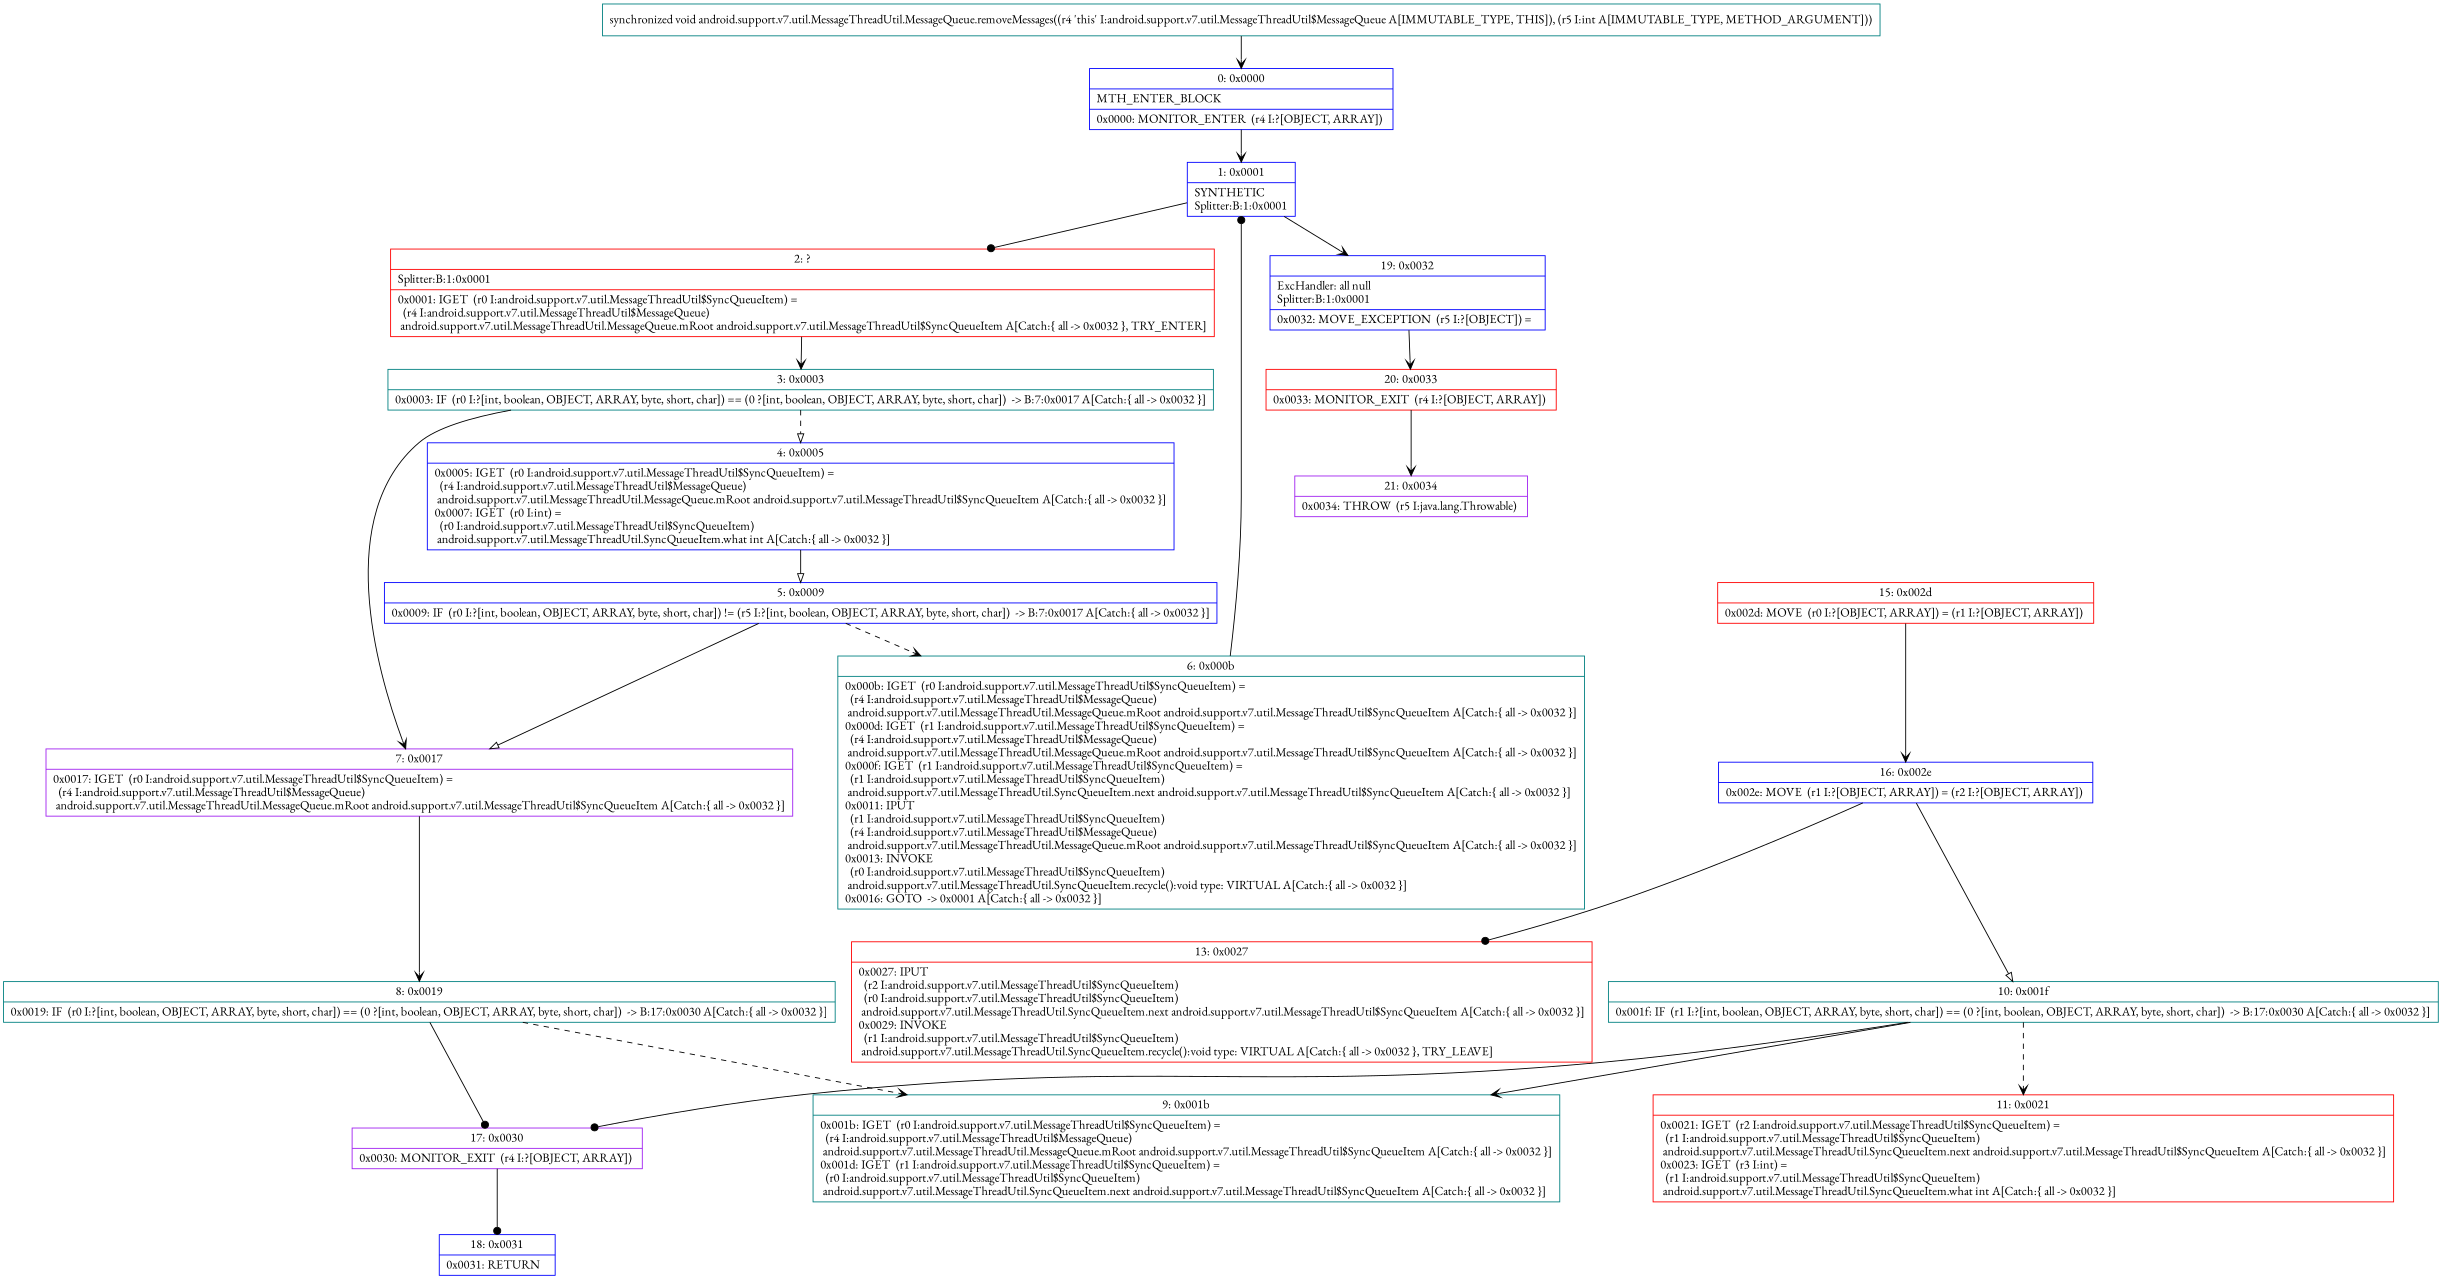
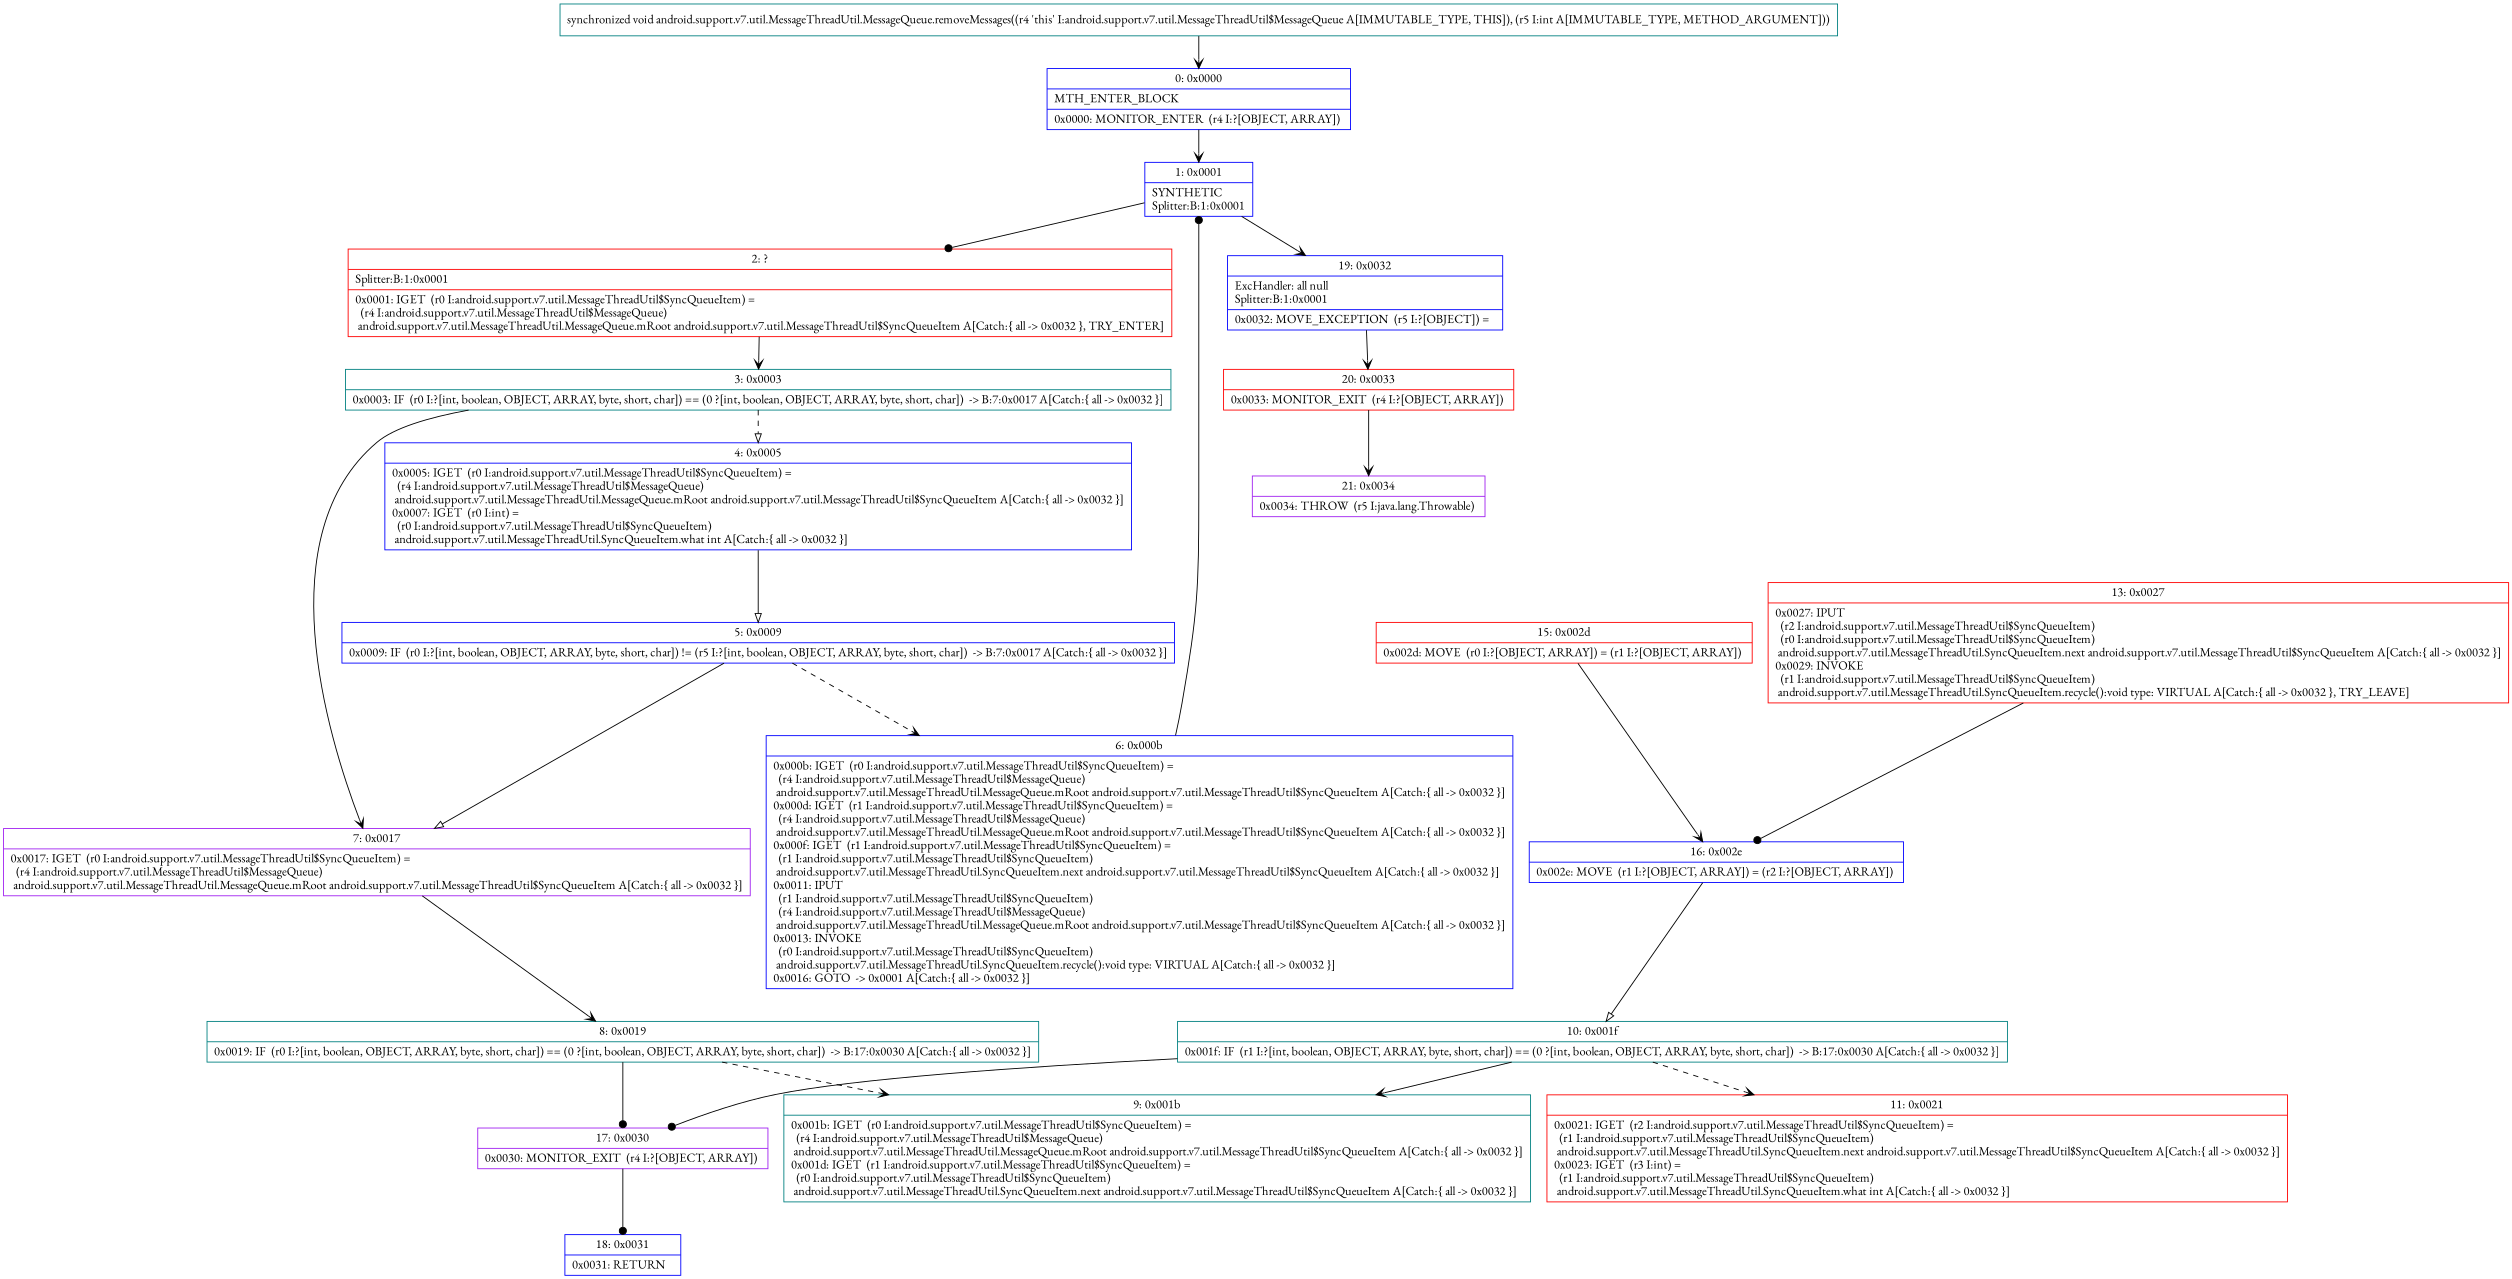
  digraph {
    fontname="EB Garamond"
    node [color=blue fontname="EB Garamond" shape=record]
    edge [arrowhead=vee fontname="EB Garamond"]
    n1 [label="{0\:\ 0x0000|MTH_ENTER_BLOCK\l|0x0000: MONITOR_ENTER  (r4 I:?[OBJECT, ARRAY]) \l}"]
    n2 [label="{1\:\ 0x0001|SYNTHETIC\lSplitter:B:1:0x0001\l}"]
    n3 [color=red label="{2\:\ ?|Splitter:B:1:0x0001\l|0x0001: IGET  (r0 I:android.support.v7.util.MessageThreadUtil$SyncQueueItem) = \l  (r4 I:android.support.v7.util.MessageThreadUtil$MessageQueue)\l android.support.v7.util.MessageThreadUtil.MessageQueue.mRoot android.support.v7.util.MessageThreadUtil$SyncQueueItem A[Catch:\{ all \-\> 0x0032 \}, TRY_ENTER]\l}"]
    n4 [label="{19\:\ 0x0032|ExcHandler: all null\lSplitter:B:1:0x0001\l|0x0032: MOVE_EXCEPTION  (r5 I:?[OBJECT]) =  \l}"]
    n5 [color=teal label="{3\:\ 0x0003|0x0003: IF  (r0 I:?[int, boolean, OBJECT, ARRAY, byte, short, char]) == (0 ?[int, boolean, OBJECT, ARRAY, byte, short, char])  \-\> B:7:0x0017 A[Catch:\{ all \-\> 0x0032 \}]\l}"]
    n6 [color=red label="{20\:\ 0x0033|0x0033: MONITOR_EXIT  (r4 I:?[OBJECT, ARRAY]) \l}"]
    n7 [label="{4\:\ 0x0005|0x0005: IGET  (r0 I:android.support.v7.util.MessageThreadUtil$SyncQueueItem) = \l  (r4 I:android.support.v7.util.MessageThreadUtil$MessageQueue)\l android.support.v7.util.MessageThreadUtil.MessageQueue.mRoot android.support.v7.util.MessageThreadUtil$SyncQueueItem A[Catch:\{ all \-\> 0x0032 \}]\l0x0007: IGET  (r0 I:int) = \l  (r0 I:android.support.v7.util.MessageThreadUtil$SyncQueueItem)\l android.support.v7.util.MessageThreadUtil.SyncQueueItem.what int A[Catch:\{ all \-\> 0x0032 \}]\l}"]
    n8 [color=purple label="{7\:\ 0x0017|0x0017: IGET  (r0 I:android.support.v7.util.MessageThreadUtil$SyncQueueItem) = \l  (r4 I:android.support.v7.util.MessageThreadUtil$MessageQueue)\l android.support.v7.util.MessageThreadUtil.MessageQueue.mRoot android.support.v7.util.MessageThreadUtil$SyncQueueItem A[Catch:\{ all \-\> 0x0032 \}]\l}"]
    n9 [label="{5\:\ 0x0009|0x0009: IF  (r0 I:?[int, boolean, OBJECT, ARRAY, byte, short, char]) != (r5 I:?[int, boolean, OBJECT, ARRAY, byte, short, char])  \-\> B:7:0x0017 A[Catch:\{ all \-\> 0x0032 \}]\l}"]
    n10 [color=teal label="{8\:\ 0x0019|0x0019: IF  (r0 I:?[int, boolean, OBJECT, ARRAY, byte, short, char]) == (0 ?[int, boolean, OBJECT, ARRAY, byte, short, char])  \-\> B:17:0x0030 A[Catch:\{ all \-\> 0x0032 \}]\l}"]
-   n11 [color=teal label="{6\:\ 0x000b|0x000b: IGET  (r0 I:android.support.v7.util.MessageThreadUtil$SyncQueueItem) = \l  (r4 I:android.support.v7.util.MessageThreadUtil$MessageQueue)\l android.support.v7.util.MessageThreadUtil.MessageQueue.mRoot android.support.v7.util.MessageThreadUtil$SyncQueueItem A[Catch:\{ all \-\> 0x0032 \}]\l0x000d: IGET  (r1 I:android.support.v7.util.MessageThreadUtil$SyncQueueItem) = \l  (r4 I:android.support.v7.util.MessageThreadUtil$MessageQueue)\l android.support.v7.util.MessageThreadUtil.MessageQueue.mRoot android.support.v7.util.MessageThreadUtil$SyncQueueItem A[Catch:\{ all \-\> 0x0032 \}]\l0x000f: IGET  (r1 I:android.support.v7.util.MessageThreadUtil$SyncQueueItem) = \l  (r1 I:android.support.v7.util.MessageThreadUtil$SyncQueueItem)\l android.support.v7.util.MessageThreadUtil.SyncQueueItem.next android.support.v7.util.MessageThreadUtil$SyncQueueItem A[Catch:\{ all \-\> 0x0032 \}]\l0x0011: IPUT  \l  (r1 I:android.support.v7.util.MessageThreadUtil$SyncQueueItem)\l  (r4 I:android.support.v7.util.MessageThreadUtil$MessageQueue)\l android.support.v7.util.MessageThreadUtil.MessageQueue.mRoot android.support.v7.util.MessageThreadUtil$SyncQueueItem A[Catch:\{ all \-\> 0x0032 \}]\l0x0013: INVOKE  \l  (r0 I:android.support.v7.util.MessageThreadUtil$SyncQueueItem)\l android.support.v7.util.MessageThreadUtil.SyncQueueItem.recycle():void type: VIRTUAL A[Catch:\{ all \-\> 0x0032 \}]\l0x0016: GOTO  \-\> 0x0001 A[Catch:\{ all \-\> 0x0032 \}]\l}"]
+   n11 [label="{6\:\ 0x000b|0x000b: IGET  (r0 I:android.support.v7.util.MessageThreadUtil$SyncQueueItem) = \l  (r4 I:android.support.v7.util.MessageThreadUtil$MessageQueue)\l android.support.v7.util.MessageThreadUtil.MessageQueue.mRoot android.support.v7.util.MessageThreadUtil$SyncQueueItem A[Catch:\{ all \-\> 0x0032 \}]\l0x000d: IGET  (r1 I:android.support.v7.util.MessageThreadUtil$SyncQueueItem) = \l  (r4 I:android.support.v7.util.MessageThreadUtil$MessageQueue)\l android.support.v7.util.MessageThreadUtil.MessageQueue.mRoot android.support.v7.util.MessageThreadUtil$SyncQueueItem A[Catch:\{ all \-\> 0x0032 \}]\l0x000f: IGET  (r1 I:android.support.v7.util.MessageThreadUtil$SyncQueueItem) = \l  (r1 I:android.support.v7.util.MessageThreadUtil$SyncQueueItem)\l android.support.v7.util.MessageThreadUtil.SyncQueueItem.next android.support.v7.util.MessageThreadUtil$SyncQueueItem A[Catch:\{ all \-\> 0x0032 \}]\l0x0011: IPUT  \l  (r1 I:android.support.v7.util.MessageThreadUtil$SyncQueueItem)\l  (r4 I:android.support.v7.util.MessageThreadUtil$MessageQueue)\l android.support.v7.util.MessageThreadUtil.MessageQueue.mRoot android.support.v7.util.MessageThreadUtil$SyncQueueItem A[Catch:\{ all \-\> 0x0032 \}]\l0x0013: INVOKE  \l  (r0 I:android.support.v7.util.MessageThreadUtil$SyncQueueItem)\l android.support.v7.util.MessageThreadUtil.SyncQueueItem.recycle():void type: VIRTUAL A[Catch:\{ all \-\> 0x0032 \}]\l0x0016: GOTO  \-\> 0x0001 A[Catch:\{ all \-\> 0x0032 \}]\l}"]
    n12 [color=teal label="{9\:\ 0x001b|0x001b: IGET  (r0 I:android.support.v7.util.MessageThreadUtil$SyncQueueItem) = \l  (r4 I:android.support.v7.util.MessageThreadUtil$MessageQueue)\l android.support.v7.util.MessageThreadUtil.MessageQueue.mRoot android.support.v7.util.MessageThreadUtil$SyncQueueItem A[Catch:\{ all \-\> 0x0032 \}]\l0x001d: IGET  (r1 I:android.support.v7.util.MessageThreadUtil$SyncQueueItem) = \l  (r0 I:android.support.v7.util.MessageThreadUtil$SyncQueueItem)\l android.support.v7.util.MessageThreadUtil.SyncQueueItem.next android.support.v7.util.MessageThreadUtil$SyncQueueItem A[Catch:\{ all \-\> 0x0032 \}]\l}"]
    n13 [color=purple label="{17\:\ 0x0030|0x0030: MONITOR_EXIT  (r4 I:?[OBJECT, ARRAY]) \l}"]
    n14 [label="{18\:\ 0x0031|0x0031: RETURN   \l}"]
    n15 [color=teal label="{10\:\ 0x001f|0x001f: IF  (r1 I:?[int, boolean, OBJECT, ARRAY, byte, short, char]) == (0 ?[int, boolean, OBJECT, ARRAY, byte, short, char])  \-\> B:17:0x0030 A[Catch:\{ all \-\> 0x0032 \}]\l}"]
    n16 [color=red label="{11\:\ 0x0021|0x0021: IGET  (r2 I:android.support.v7.util.MessageThreadUtil$SyncQueueItem) = \l  (r1 I:android.support.v7.util.MessageThreadUtil$SyncQueueItem)\l android.support.v7.util.MessageThreadUtil.SyncQueueItem.next android.support.v7.util.MessageThreadUtil$SyncQueueItem A[Catch:\{ all \-\> 0x0032 \}]\l0x0023: IGET  (r3 I:int) = \l  (r1 I:android.support.v7.util.MessageThreadUtil$SyncQueueItem)\l android.support.v7.util.MessageThreadUtil.SyncQueueItem.what int A[Catch:\{ all \-\> 0x0032 \}]\l}"]
    n17 [color=red label="{13\:\ 0x0027|0x0027: IPUT  \l  (r2 I:android.support.v7.util.MessageThreadUtil$SyncQueueItem)\l  (r0 I:android.support.v7.util.MessageThreadUtil$SyncQueueItem)\l android.support.v7.util.MessageThreadUtil.SyncQueueItem.next android.support.v7.util.MessageThreadUtil$SyncQueueItem A[Catch:\{ all \-\> 0x0032 \}]\l0x0029: INVOKE  \l  (r1 I:android.support.v7.util.MessageThreadUtil$SyncQueueItem)\l android.support.v7.util.MessageThreadUtil.SyncQueueItem.recycle():void type: VIRTUAL A[Catch:\{ all \-\> 0x0032 \}, TRY_LEAVE]\l}"]
    n18 [label="{16\:\ 0x002e|0x002e: MOVE  (r1 I:?[OBJECT, ARRAY]) = (r2 I:?[OBJECT, ARRAY]) \l}"]
    n19 [color=red label="{15\:\ 0x002d|0x002d: MOVE  (r0 I:?[OBJECT, ARRAY]) = (r1 I:?[OBJECT, ARRAY]) \l}"]
    n20 [color=purple label="{21\:\ 0x0034|0x0034: THROW  (r5 I:java.lang.Throwable) \l}"]
    n21 [color=teal label="{synchronized void android.support.v7.util.MessageThreadUtil.MessageQueue.removeMessages((r4 'this' I:android.support.v7.util.MessageThreadUtil$MessageQueue A[IMMUTABLE_TYPE, THIS]), (r5 I:int A[IMMUTABLE_TYPE, METHOD_ARGUMENT])) }"]
    n1 -> n2
    n2 -> n3 [arrowhead=dot]
    n2 -> n4
    n3 -> n5
    n4 -> n6
    n5 -> n7 [arrowhead=onormal style=dashed]
    n5 -> n8
    n6 -> n20
    n7 -> n9 [arrowhead=onormal]
    n8 -> n10
    n9 -> n8 [arrowhead=onormal]
    n9 -> n11 [style=dashed]
    n10 -> n12 [style=dashed]
    n10 -> n13 [arrowhead=dot]
    n11 -> n2 [arrowhead=dot]
    n13 -> n14 [arrowhead=dot]
    n15 -> n12
    n15 -> n13 [arrowhead=dot]
    n15 -> n16 [style=dashed]
-   n18 -> n17 [arrowhead=dot]
+   n17 -> n18 [arrowhead=dot]
    n18 -> n15 [arrowhead=onormal]
    n19 -> n18
    n21 -> n1
  }
